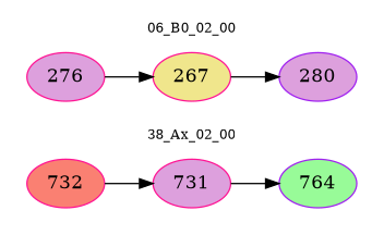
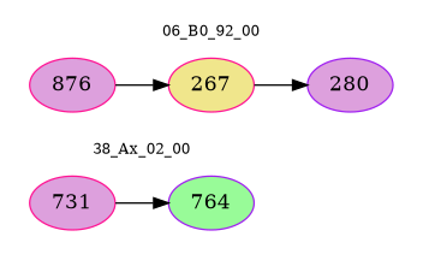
  digraph {
    rankdir=LR
    node [color=deeppink fillcolor=plum style=filled]
    edge [color=black]
-   n1 [fillcolor=salmon label=732]
    n2 [label=731]
    n3 [color=purple fillcolor=palegreen label=764]
-   n4 [label=276]
+   n4 [label=876]
    n5 [fillcolor=khaki label=267]
    n6 [color=purple label=280]
    subgraph cluster_1 {
      color=white
      fontsize=10
      label="38_Ax_02_00"
-     n1
      n2
      n3
    }
    subgraph cluster_2 {
      color=white
      fontsize=10
-     label="06_B0_02_00"
+     label="06_B0_92_00"
      n4
      n5
      n6
    }
-   n1 -> n2
    n2 -> n3
    n4 -> n5
    n5 -> n6
  }
